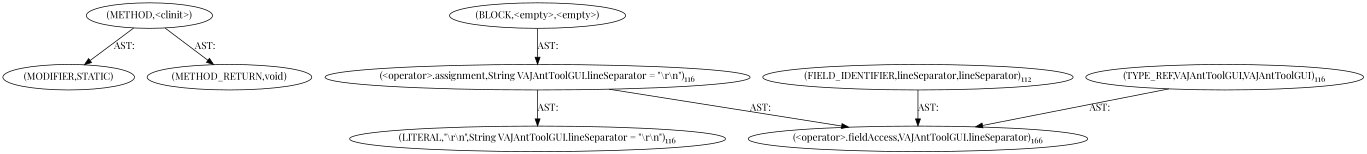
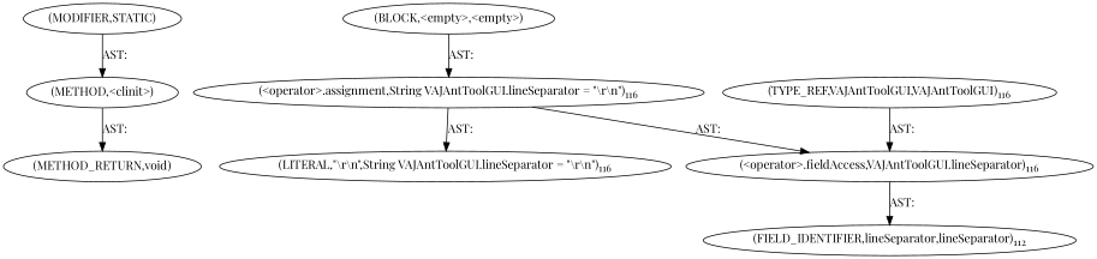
  digraph {
    fontname="Playfair Display"
    node [fontname="Playfair Display"]
    edge [fontname="Playfair Display"]
    n1 [label=<(METHOD,&lt;clinit&gt;)>]
    n2 [label=<(MODIFIER,STATIC)>]
    n3 [label=<(METHOD_RETURN,void)>]
    n4 [label=<(BLOCK,&lt;empty&gt;,&lt;empty&gt;)>]
    n5 [label=<(&lt;operator&gt;.assignment,String VAJAntToolGUI.lineSeparator = &quot;\r\n&quot;)<SUB>116</SUB>>]
-   n6 [label=<(&lt;operator&gt;.fieldAccess,VAJAntToolGUI.lineSeparator)<SUB>166</SUB>>]
+   n6 [label=<(&lt;operator&gt;.fieldAccess,VAJAntToolGUI.lineSeparator)<SUB>116</SUB>>]
    n7 [label=<(LITERAL,&quot;\r\n&quot;,String VAJAntToolGUI.lineSeparator = &quot;\r\n&quot;)<SUB>116</SUB>>]
    n8 [label=<(FIELD_IDENTIFIER,lineSeparator,lineSeparator)<SUB>112</SUB>>]
    n9 [label=<(TYPE_REF,VAJAntToolGUI,VAJAntToolGUI)<SUB>116</SUB>>]
-   n1 -> n2 [label="AST: "]
+   n2 -> n1 [label="AST: "]
    n1 -> n3 [label="AST: "]
    n4 -> n5 [label="AST: "]
    n5 -> n6 [label="AST: "]
    n5 -> n7 [label="AST: "]
-   n8 -> n6 [label="AST: "]
+   n6 -> n8 [label="AST: "]
    n9 -> n6 [label="AST: "]
  }
